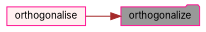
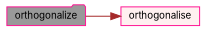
  digraph {
    rankdir=LR
    fontname=Inter
    node [color=deeppink fontname=Inter fontsize=10 style=filled]
    n1 [fillcolor=grey60 fontcolor=black height=0.2 label=orthogonalize shape=folder width=0.4]
    n2 [fillcolor="#FFF0F0" height=0.2 label=orthogonalise shape=box width=0.4]
-   n2 -> n1 [color=brown fontname=Inter fontsize=10 labelfontname=Helvetica labelfontsize=10 style=solid]
+   n1 -> n2 [color=brown fontname=Inter fontsize=10 labelfontname=Helvetica labelfontsize=10 style=solid]
  }
